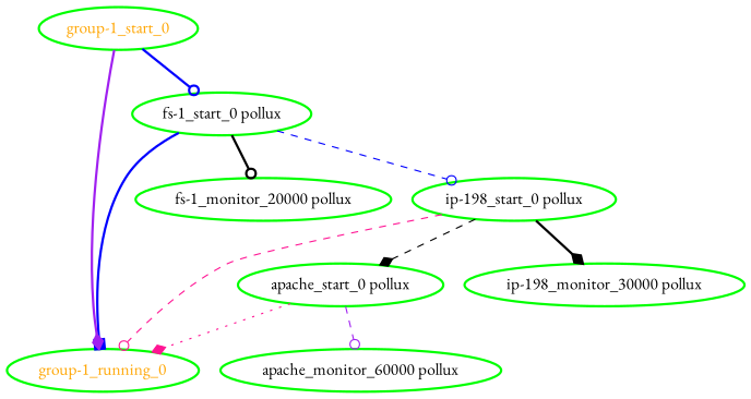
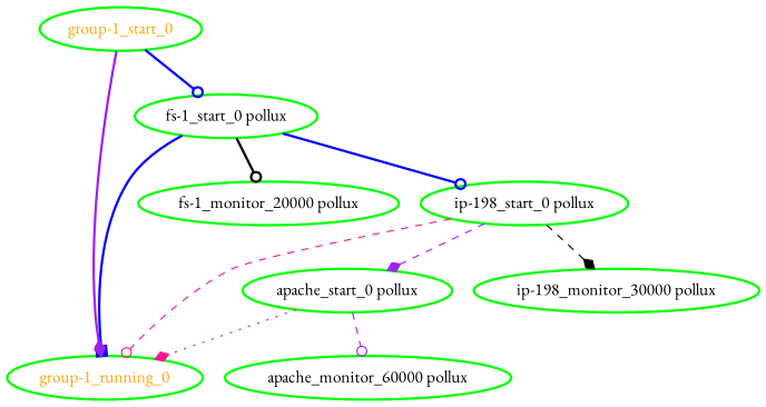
  digraph {
    fontname="EB Garamond"
    node [color=green fontcolor=black fontname="EB Garamond" style=bold]
    edge [arrowhead=odot color=purple fontname="EB Garamond" style=bold]
    "apache_start_0 pollux"
    "apache_monitor_60000 pollux"
    "group-1_running_0" [fontcolor=orange]
    "fs-1_start_0 pollux"
    "fs-1_monitor_20000 pollux"
    "ip-198_start_0 pollux"
    "ip-198_monitor_30000 pollux"
    "group-1_start_0" [fontcolor=orange]
    "apache_start_0 pollux" -> "apache_monitor_60000 pollux" [style=dashed]
    "apache_start_0 pollux" -> "group-1_running_0" [arrowhead=diamond color=deeppink style=dotted]
    "fs-1_start_0 pollux" -> "group-1_running_0" [arrowhead=box color=blue]
    "fs-1_start_0 pollux" -> "fs-1_monitor_20000 pollux" [color=black]
-   "fs-1_start_0 pollux" -> "ip-198_start_0 pollux" [color=blue style=dashed]
-   "ip-198_start_0 pollux" -> "apache_start_0 pollux" [arrowhead=diamond color=black style=dashed]
+   "fs-1_start_0 pollux" -> "ip-198_start_0 pollux" [color=blue]
+   "ip-198_start_0 pollux" -> "apache_start_0 pollux" [arrowhead=diamond style=dashed]
    "ip-198_start_0 pollux" -> "group-1_running_0" [color=deeppink style=dashed]
-   "ip-198_start_0 pollux" -> "ip-198_monitor_30000 pollux" [arrowhead=diamond color=black]
+   "ip-198_start_0 pollux" -> "ip-198_monitor_30000 pollux" [arrowhead=diamond color=black style=dashed]
    "group-1_start_0" -> "group-1_running_0" [arrowhead=diamond]
    "group-1_start_0" -> "fs-1_start_0 pollux" [color=blue]
  }
